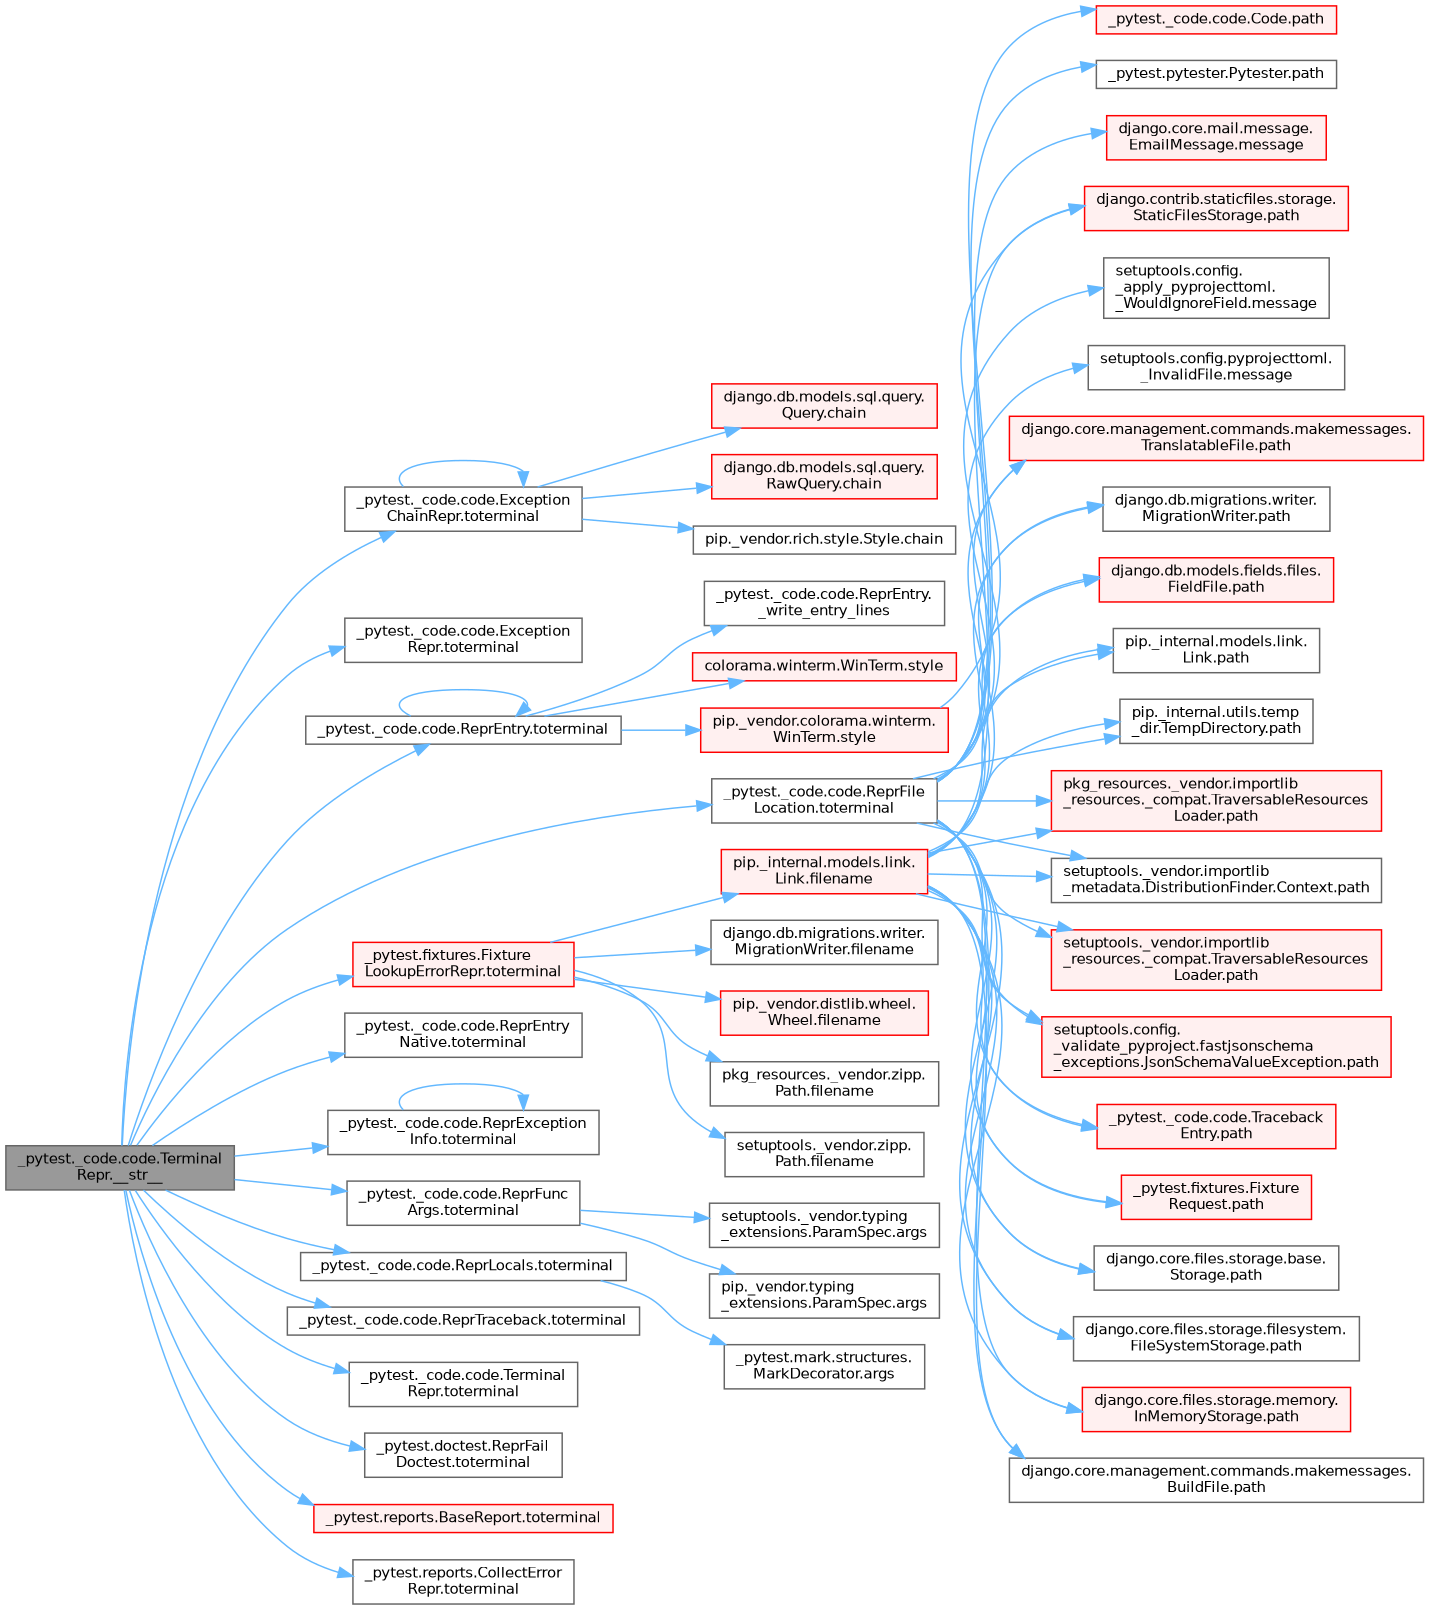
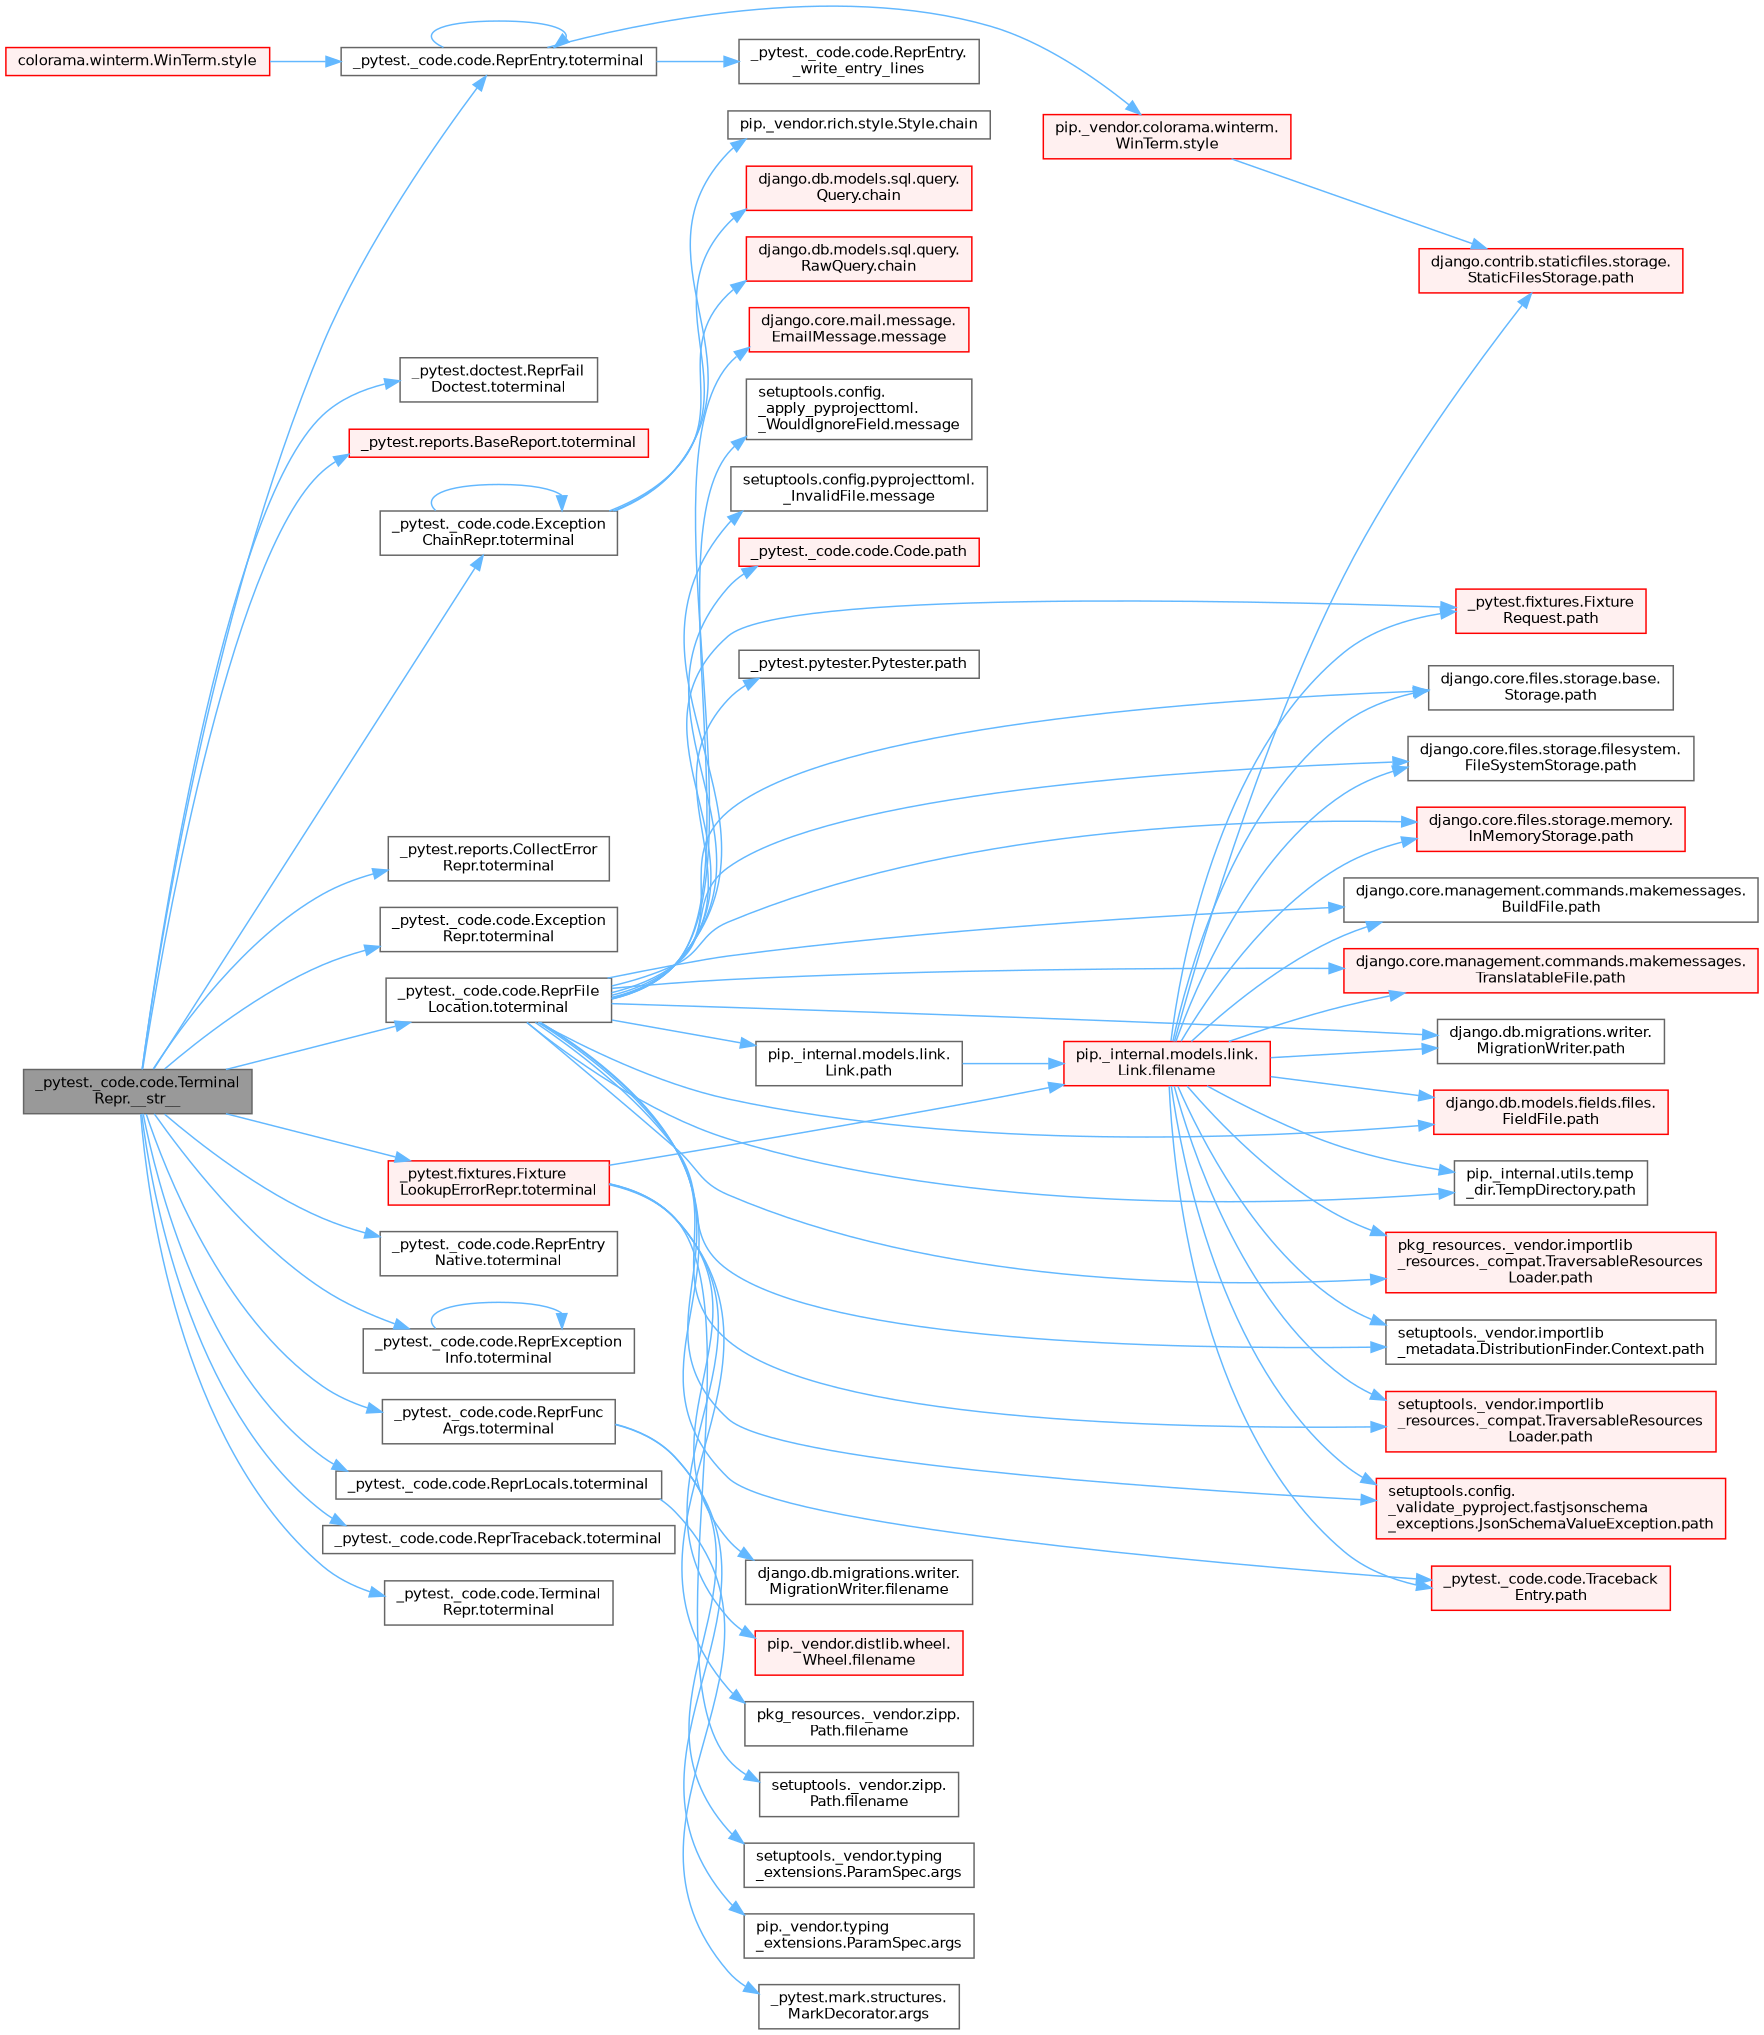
  digraph {
    rankdir=LR
    node [color=grey40 fillcolor=white fontname=Helvetica fontsize=10 shape=box style=filled]
    edge [color=steelblue1 fontname=Helvetica fontsize=10 labelfontname=Helvetica labelfontsize=10 style=solid]
    n1 [color=gray40 fillcolor=grey60 fontcolor=black height=0.2 label="_pytest._code.code.Terminal\lRepr.__str__" width=0.4]
    n2 [height=0.2 label="_pytest._code.code.Exception\lChainRepr.toterminal" width=0.4]
    n3 [height=0.2 label="_pytest._code.code.Exception\lRepr.toterminal" width=0.4]
    n4 [height=0.2 label="_pytest._code.code.ReprEntry.toterminal" width=0.4]
    n5 [height=0.2 label="_pytest._code.code.ReprEntry\lNative.toterminal" width=0.4]
    n6 [height=0.2 label="_pytest._code.code.ReprException\lInfo.toterminal" width=0.4]
    n7 [height=0.2 label="_pytest._code.code.ReprFile\lLocation.toterminal" width=0.4]
    n8 [height=0.2 label="_pytest._code.code.ReprFunc\lArgs.toterminal" width=0.4]
    n9 [height=0.2 label="_pytest._code.code.ReprLocals.toterminal" width=0.4]
    n10 [height=0.2 label="_pytest._code.code.ReprTraceback.toterminal" width=0.4]
    n11 [height=0.2 label="_pytest._code.code.Terminal\lRepr.toterminal" width=0.4]
    n12 [height=0.2 label="_pytest.doctest.ReprFail\lDoctest.toterminal" width=0.4]
    n13 [color=red fillcolor="#FFF0F0" height=0.2 label="_pytest.fixtures.Fixture\lLookupErrorRepr.toterminal" width=0.4]
    n14 [color=red fillcolor="#FFF0F0" height=0.2 label="_pytest.reports.BaseReport.toterminal" width=0.4]
    n15 [height=0.2 label="_pytest.reports.CollectError\lRepr.toterminal" width=0.4]
    n16 [color=red fillcolor="#FFF0F0" height=0.2 label="django.db.models.sql.query.\lQuery.chain" width=0.4]
    n17 [color=red fillcolor="#FFF0F0" height=0.2 label="django.db.models.sql.query.\lRawQuery.chain" width=0.4]
    n18 [height=0.2 label="pip._vendor.rich.style.Style.chain" width=0.4]
    n19 [height=0.2 label="_pytest._code.code.ReprEntry.\l_write_entry_lines" width=0.4]
    n20 [color=red fillcolor="#FFF0F0" height=0.2 label="colorama.winterm.WinTerm.style" width=0.4]
    n21 [color=red fillcolor="#FFF0F0" height=0.2 label="pip._vendor.colorama.winterm.\lWinTerm.style" width=0.4]
    n22 [color=red fillcolor="#FFF0F0" height=0.2 label="django.core.mail.message.\lEmailMessage.message" width=0.4]
    n23 [height=0.2 label="setuptools.config.\l_apply_pyprojecttoml.\l_WouldIgnoreField.message" width=0.4]
    n24 [height=0.2 label="setuptools.config.pyprojecttoml.\l_InvalidFile.message" width=0.4]
    n25 [color=red fillcolor="#FFF0F0" height=0.2 label="_pytest._code.code.Code.path" width=0.4]
    n26 [color=red fillcolor="#FFF0F0" height=0.2 label="_pytest._code.code.Traceback\lEntry.path" width=0.4]
    n27 [color=red fillcolor="#FFF0F0" height=0.2 label="_pytest.fixtures.Fixture\lRequest.path" width=0.4]
    n28 [height=0.2 label="_pytest.pytester.Pytester.path" width=0.4]
    n29 [height=0.2 label="django.core.files.storage.base.\lStorage.path" width=0.4]
    n30 [height=0.2 label="django.core.files.storage.filesystem.\lFileSystemStorage.path" width=0.4]
    n31 [color=red fillcolor="#FFF0F0" height=0.2 label="django.core.files.storage.memory.\lInMemoryStorage.path" width=0.4]
    n32 [height=0.2 label="django.core.management.commands.makemessages.\lBuildFile.path" width=0.4]
    n33 [color=red fillcolor="#FFF0F0" height=0.2 label="django.core.management.commands.makemessages.\lTranslatableFile.path" width=0.4]
    n34 [height=0.2 label="django.db.migrations.writer.\lMigrationWriter.path" width=0.4]
    n35 [color=red fillcolor="#FFF0F0" height=0.2 label="django.db.models.fields.files.\lFieldFile.path" width=0.4]
    n36 [height=0.2 label="pip._internal.models.link.\lLink.path" width=0.4]
    n37 [height=0.2 label="pip._internal.utils.temp\l_dir.TempDirectory.path" width=0.4]
    n38 [color=red fillcolor="#FFF0F0" height=0.2 label="pkg_resources._vendor.importlib\l_resources._compat.TraversableResources\lLoader.path" width=0.4]
    n39 [height=0.2 label="setuptools._vendor.importlib\l_metadata.DistributionFinder.Context.path" width=0.4]
    n40 [color=red fillcolor="#FFF0F0" height=0.2 label="setuptools._vendor.importlib\l_resources._compat.TraversableResources\lLoader.path" width=0.4]
    n41 [color=red fillcolor="#FFF0F0" height=0.2 label="setuptools.config.\l_validate_pyproject.fastjsonschema\l_exceptions.JsonSchemaValueException.path" width=0.4]
    n42 [height=0.2 label="pip._vendor.typing\l_extensions.ParamSpec.args" width=0.4]
    n43 [height=0.2 label="setuptools._vendor.typing\l_extensions.ParamSpec.args" width=0.4]
    n44 [height=0.2 label="_pytest.mark.structures.\lMarkDecorator.args" width=0.4]
    n45 [height=0.2 label="django.db.migrations.writer.\lMigrationWriter.filename" width=0.4]
    n46 [color=red fillcolor="#FFF0F0" height=0.2 label="pip._internal.models.link.\lLink.filename" width=0.4]
    n47 [color=red fillcolor="#FFF0F0" height=0.2 label="pip._vendor.distlib.wheel.\lWheel.filename" width=0.4]
    n48 [height=0.2 label="pkg_resources._vendor.zipp.\lPath.filename" width=0.4]
    n49 [height=0.2 label="setuptools._vendor.zipp.\lPath.filename" width=0.4]
    n50 [color=red fillcolor="#FFF0F0" height=0.2 label="django.contrib.staticfiles.storage.\lStaticFilesStorage.path" width=0.4]
    n1 -> n2
    n1 -> n3
    n1 -> n4
    n1 -> n5
    n1 -> n6
    n1 -> n7
    n1 -> n8
    n1 -> n9
    n1 -> n10
    n1 -> n11
    n1 -> n12
    n1 -> n13
    n1 -> n14
    n1 -> n15
    n2 -> n2
    n2 -> n16
    n2 -> n17
    n2 -> n18
    n4 -> n4
    n4 -> n19
-   n4 -> n20
+   n20 -> n4
    n4 -> n21
    n6 -> n6
    n7 -> n22
    n7 -> n23
    n7 -> n24
    n7 -> n25
    n7 -> n26
    n7 -> n27
    n7 -> n28
    n7 -> n29
    n7 -> n30
    n7 -> n31
    n7 -> n32
    n7 -> n33
    n7 -> n34
    n7 -> n35
    n7 -> n36
    n7 -> n37
    n7 -> n38
    n7 -> n39
    n7 -> n40
    n7 -> n41
    n8 -> n42
    n8 -> n43
    n9 -> n44
    n13 -> n45
    n13 -> n46
    n13 -> n47
    n13 -> n48
    n13 -> n49
    n21 -> n50
    n46 -> n26
    n46 -> n27
    n46 -> n29
    n46 -> n30
    n46 -> n31
    n46 -> n32
    n46 -> n33
    n46 -> n34
    n46 -> n35
-   n46 -> n36
+   n36 -> n46
    n46 -> n37
    n46 -> n38
    n46 -> n39
    n46 -> n40
    n46 -> n41
    n46 -> n50
  }
